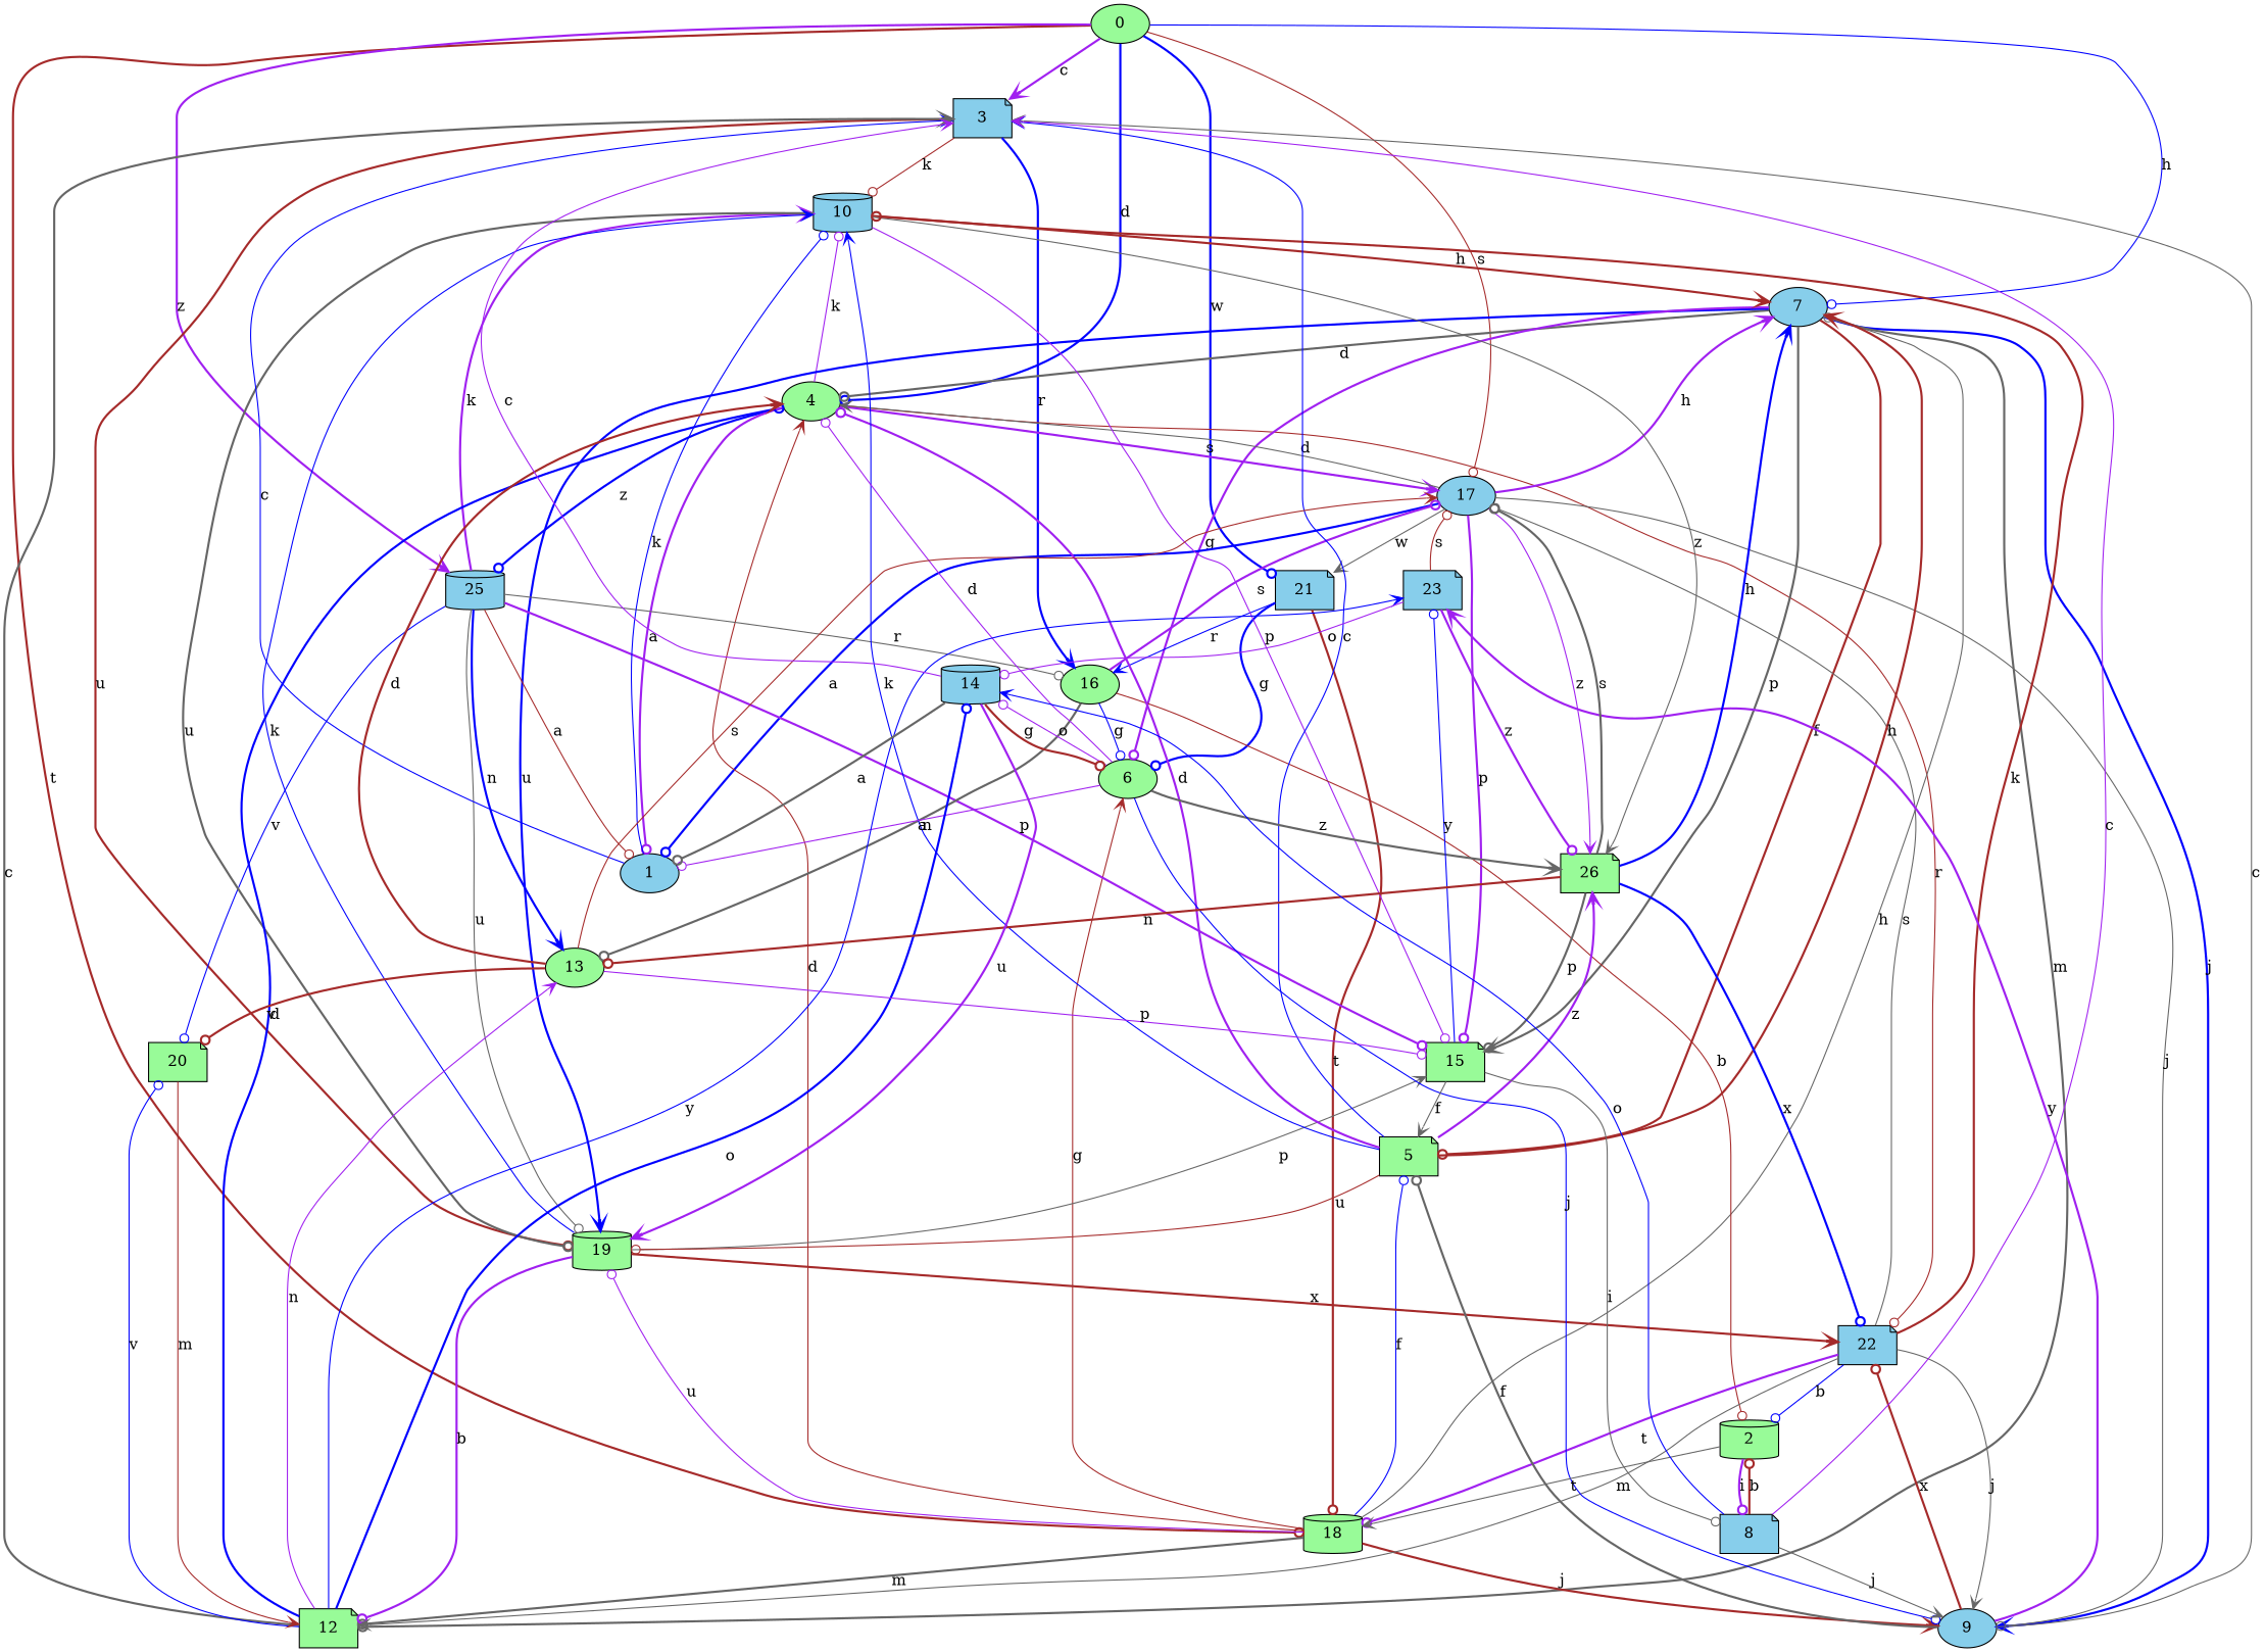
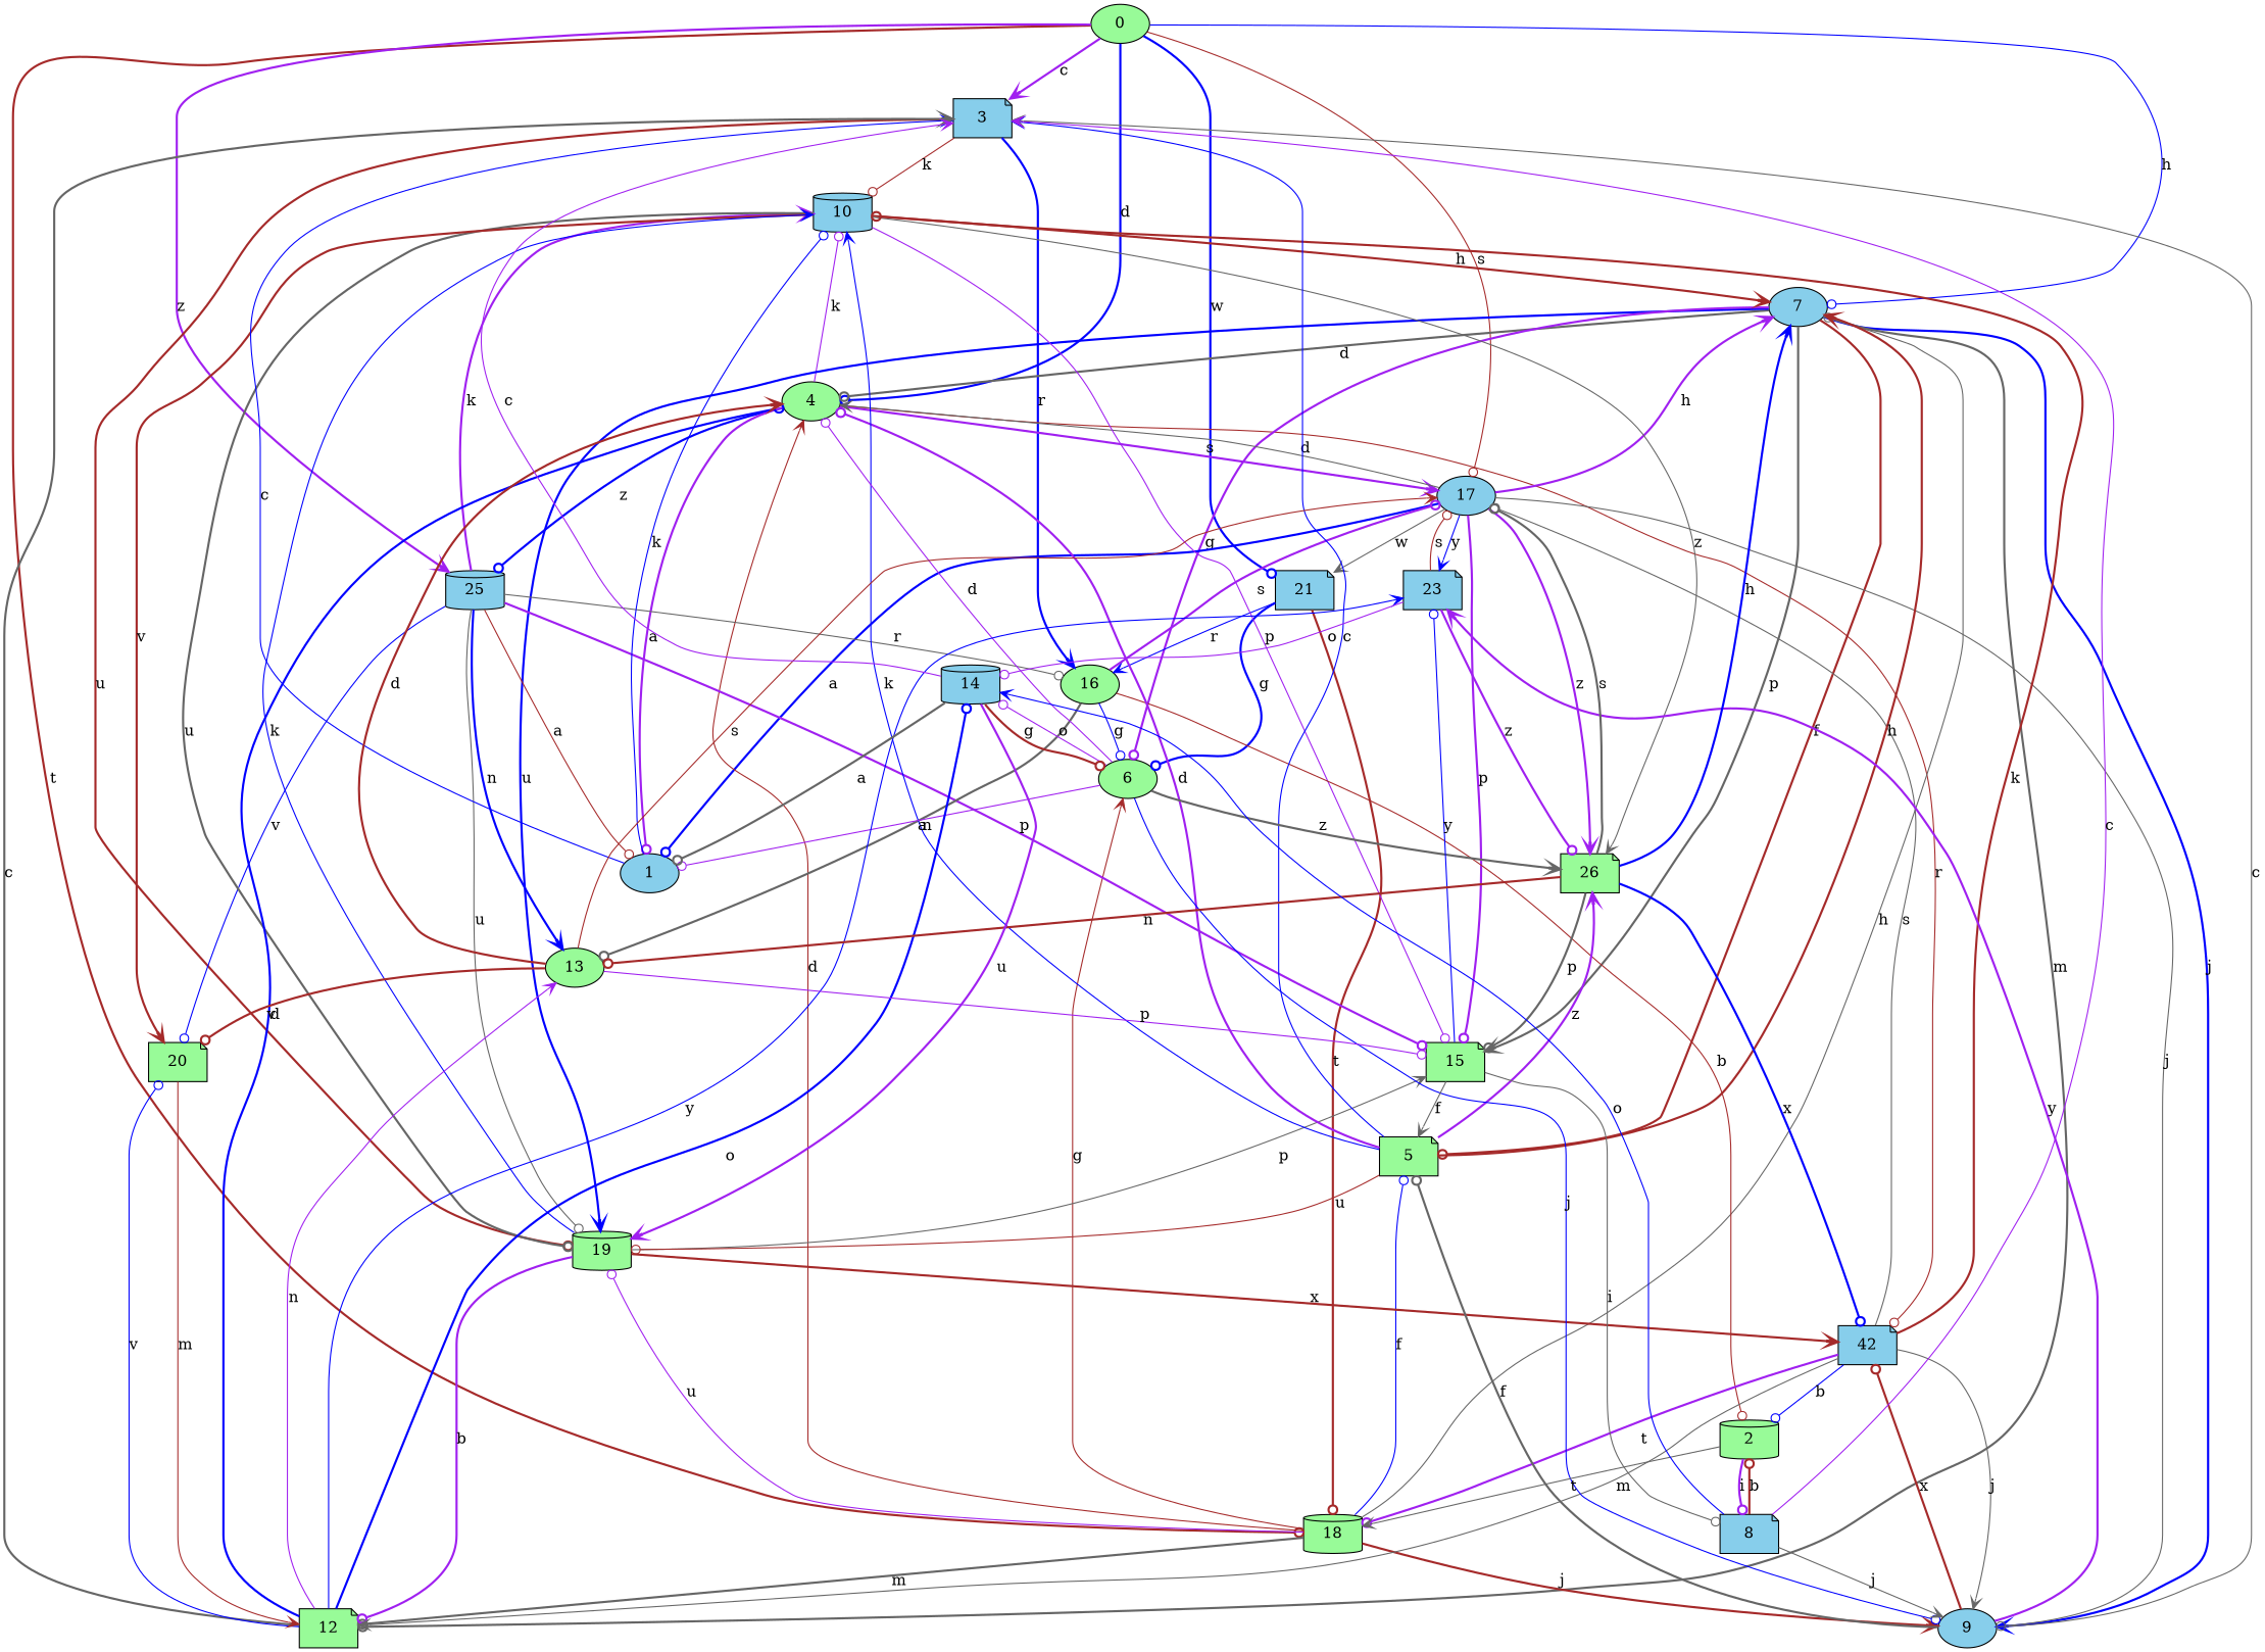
  strict digraph {
    node [fillcolor=palegreen shape=note style=filled]
    edge [arrowhead=odot color=purple style=bold]
    0 [shape=ellipse]
    3 [fillcolor=skyblue]
    4 [shape=ellipse]
    7 [fillcolor=skyblue shape=ellipse]
    17 [fillcolor=skyblue shape=ellipse]
    18 [shape=cylinder]
    21 [fillcolor=skyblue]
    25 [fillcolor=skyblue shape=cylinder]
    10 [fillcolor=skyblue shape=cylinder]
    16 [shape=ellipse]
    19 [shape=cylinder]
    1 [fillcolor=skyblue shape=ellipse]
-   22 [fillcolor=skyblue]
+   22 [fillcolor=skyblue label=42]
    5
    6 [shape=ellipse]
    9 [fillcolor=skyblue shape=ellipse]
    12
    15
    13 [shape=ellipse]
    20
    26
    23 [fillcolor=skyblue]
    2 [shape=cylinder]
    8 [fillcolor=skyblue]
    14 [fillcolor=skyblue shape=cylinder]
    0 -> 3 [arrowhead=vee label=c]
    0 -> 4 [color=blue label=d]
    0 -> 7 [color=blue label=h style=solid]
    0 -> 17 [color=brown label=s style=solid]
    0 -> 18 [color=brown label=t]
    0 -> 21 [color=blue label=w]
    0 -> 25 [arrowhead=vee label=z]
    3 -> 10 [color=brown label=k style=solid]
    3 -> 16 [arrowhead=vee color=blue label=r]
    3 -> 19 [color=brown label=u]
    4 -> 17 [arrowhead=vee label=s]
    4 -> 25 [color=blue label=z]
    4 -> 10 [label=k style=solid]
    4 -> 1 [label=a]
    4 -> 22 [color=brown label=r style=solid]
    7 -> 4 [color=gray40 label=d]
    7 -> 19 [arrowhead=vee color=blue label=u]
    7 -> 5 [color=brown label=f]
    7 -> 6 [label=g]
    7 -> 9 [arrowhead=vee color=blue label=j]
    7 -> 12 [color=gray40 label=m]
    7 -> 15 [arrowhead=vee color=gray40 label=p]
    17 -> 4 [arrowhead=vee color=gray40 label=d style=solid]
    17 -> 7 [arrowhead=vee label=h]
    17 -> 21 [arrowhead=vee color=gray40 label=w style=solid]
    17 -> 1 [color=blue label=a]
    17 -> 9 [color=gray40 label=j style=solid]
    17 -> 15 [label=p]
-   17 -> 26 [arrowhead=vee label=z style=solid]
+   17 -> 26 [arrowhead=vee label=z]
+   17 -> 23 [arrowhead=vee color=blue label=y style=solid]
    18 -> 4 [arrowhead=vee color=brown label=d style=solid]
    18 -> 7 [color=gray40 label=h style=solid]
    18 -> 19 [label=u style=solid]
    18 -> 5 [color=blue label=f style=solid]
    18 -> 6 [arrowhead=vee color=brown label=g style=solid]
    18 -> 9 [arrowhead=vee color=brown label=j]
    18 -> 12 [color=gray40 label=m]
    21 -> 18 [color=brown label=t]
    21 -> 16 [arrowhead=vee color=blue label=r style=solid]
    21 -> 6 [color=blue label=g]
    25 -> 10 [arrowhead=vee label=k]
    25 -> 16 [color=gray40 label=r style=solid]
    25 -> 19 [color=gray40 label=u style=solid]
    25 -> 1 [color=brown label=a style=solid]
    25 -> 15 [label=p]
    25 -> 13 [arrowhead=vee color=blue label=n]
    25 -> 20 [color=blue label=v style=solid]
    10 -> 7 [arrowhead=vee color=brown label=h]
    10 -> 19 [color=gray40 label=u]
    10 -> 15 [label=p style=solid]
+   10 -> 20 [arrowhead=vee color=brown label=v]
    10 -> 26 [arrowhead=vee color=gray40 label=z style=solid]
    16 -> 17 [label=s]
    16 -> 6 [color=blue label=g style=solid]
    16 -> 13 [color=gray40 label=n]
    16 -> 2 [color=brown label=b style=solid]
    19 -> 10 [arrowhead=vee color=blue label=k style=solid]
    19 -> 22 [arrowhead=vee color=brown label=x]
    19 -> 12 [label=b]
    19 -> 15 [arrowhead=vee color=gray40 label=p style=solid]
    1 -> 3 [arrowhead=vee color=blue label=c style=solid]
    1 -> 10 [color=blue label=k style=solid]
    22 -> 17 [color=gray40 label=s style=solid]
    22 -> 18 [label=t]
    22 -> 10 [color=brown label=k]
    22 -> 9 [arrowhead=vee color=gray40 label=j style=solid]
    22 -> 12 [arrowhead=vee color=gray40 label=m style=solid]
    22 -> 2 [color=blue label=b style=solid]
    5 -> 3 [arrowhead=vee color=blue label=c style=solid]
    5 -> 4 [label=d]
    5 -> 7 [arrowhead=vee color=brown label=h]
    5 -> 10 [arrowhead=vee color=blue label=k style=solid]
    5 -> 19 [color=brown label=u style=solid]
    5 -> 26 [arrowhead=vee label=z]
    6 -> 4 [label=d style=solid]
    6 -> 1 [label=a style=solid]
    6 -> 9 [color=blue label=j style=solid]
    6 -> 26 [arrowhead=vee color=gray40 label=z]
    6 -> 14 [label=o style=solid]
    9 -> 3 [arrowhead=vee color=gray40 label=c style=solid]
    9 -> 22 [color=brown label=x]
    9 -> 5 [color=gray40 label=f]
    9 -> 23 [arrowhead=vee label=y]
    12 -> 3 [arrowhead=vee color=gray40 label=c]
    12 -> 4 [color=blue label=d]
    12 -> 13 [arrowhead=vee label=n style=solid]
    12 -> 20 [color=blue label=v style=solid]
    12 -> 23 [arrowhead=vee color=blue label=y style=solid]
    12 -> 14 [color=blue label=o]
    15 -> 5 [arrowhead=vee color=gray40 label=f style=solid]
    15 -> 23 [color=blue label=y style=solid]
    15 -> 8 [color=gray40 label=i style=solid]
    13 -> 4 [arrowhead=vee color=brown label=d]
    13 -> 17 [arrowhead=vee color=brown label=s style=solid]
    13 -> 15 [label=p style=solid]
    13 -> 20 [color=brown label=v]
    20 -> 12 [arrowhead=vee color=brown label=m style=solid]
    26 -> 7 [arrowhead=vee color=blue label=h]
    26 -> 17 [color=gray40 label=s]
    26 -> 22 [color=blue label=x]
    26 -> 15 [color=gray40 label=p]
    26 -> 13 [color=brown label=n]
    23 -> 17 [color=brown label=s style=solid]
    23 -> 26 [label=z]
    23 -> 14 [label=o style=solid]
    2 -> 18 [arrowhead=vee color=gray40 label=t style=solid]
    2 -> 8 [label=i]
    8 -> 3 [arrowhead=vee label=c style=solid]
    8 -> 9 [arrowhead=vee color=gray40 label=j style=solid]
    8 -> 2 [color=brown label=b]
    8 -> 14 [arrowhead=vee color=blue label=o style=solid]
    14 -> 3 [arrowhead=vee label=c style=solid]
    14 -> 19 [arrowhead=vee label=u]
    14 -> 1 [color=gray40 label=a]
    14 -> 6 [color=brown label=g]
  }
